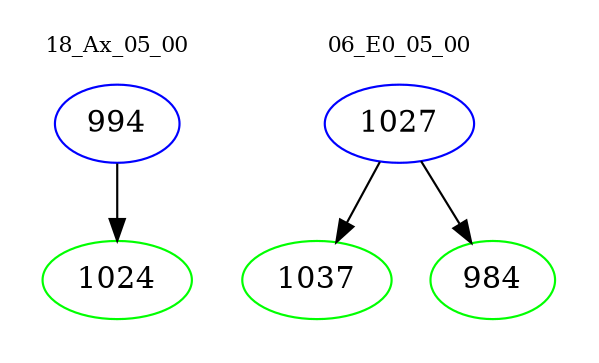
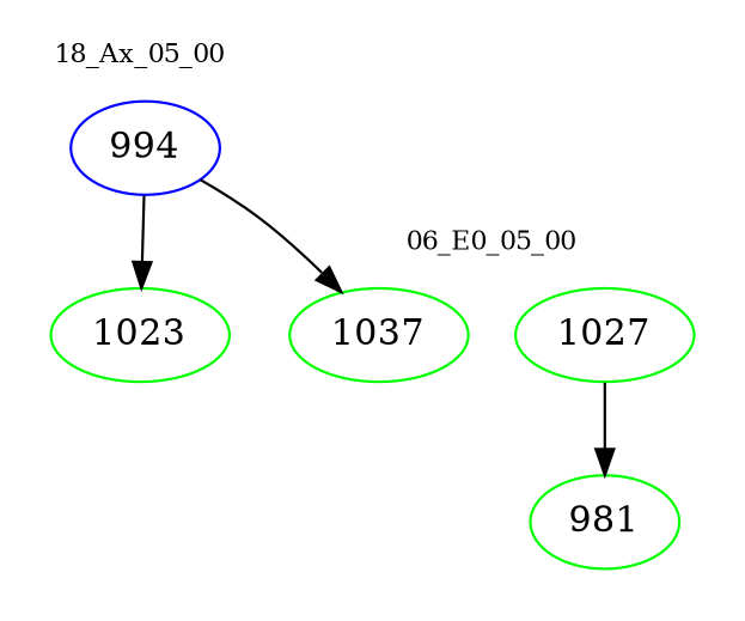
  digraph {
    node [color=green]
    edge [color=black]
    n1 [color=blue label=994]
-   n2 [label=1024]
-   n3 [color=blue label=1027]
+   n2 [label=1023]
+   n3 [label=1027]
    n4 [label=1037]
-   n5 [label=984]
+   n5 [label=981]
    subgraph cluster_1 {
      color=white
      fontsize=10
      label="18_Ax_05_00"
      n1
      n2
    }
    subgraph cluster_2 {
      color=white
      fontsize=10
      label="06_E0_05_00"
      n3
      n4
      n5
    }
    n1 -> n2
-   n3 -> n4
+   n1 -> n4
    n3 -> n5
  }
